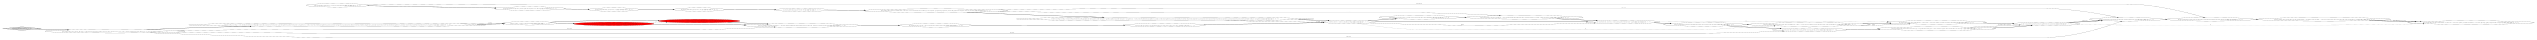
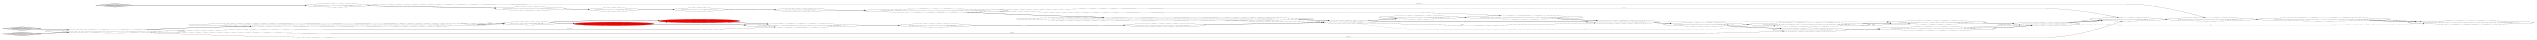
  digraph {
    fontname=Montserrat
    rankdir=LR
    node [fillcolor=white fontname=Montserrat shape=ellipse style=filled]
    edge [fontname=Montserrat style=bold]
    n1 [label="Assert.assertEquals(names.getNames(),Lists.newArrayList(\"test\"))@@@19@@@['1', '1', '0']"]
    n2 [label="Client client = Client.create(config)@@@20@@@['1', '1', '1']"]
    n3 [label="ServiceNames names = resource.path(\"/v1/service\").get()@@@23@@@['1', '1', '1']"]
    n4 [label="GenericType<ServiceInstances<ServiceDetails>> type = new GenericType<ServiceInstances<ServiceDetails>>(){}@@@25@@@['0', '0', '1']"]
    n5 [label="WebResource resource = client.resource(\"http://localhost:8080\")@@@21@@@['0', '0', '1']"]
    n6 [label="ServiceNames names = resource.path(\"/v1/service\").get()@@@18@@@['1', '1', '0']"]
    n7 [label="Client client = Client.create(config)@@@15@@@['1', '1', '0']"]
    n8 [fillcolor=red label="WebResource resource = client.resource(\"http://localhost:\" + port)@@@16@@@['0', '1', '0']"]
    n9 [fillcolor=red label="WebResource resource = client.resource(\"http://localhost:8080\")@@@16@@@['1', '0', '0']"]
    n10 [label="resource.path(\"/v1/service/test/\" + service.getId()).type(MediaType.APPLICATION_JSON_TYPE).put(service)@@@17@@@['1', '1', '0']"]
    n11 [fillcolor=lightgray label="testRegisterService['0', '1', '0']" shape=diamond]
    n12 [label="ServiceInstance<String> service = ServiceInstance.builder().name(\"test\").payload(\"From Test\").serviceType(ServiceType.STATIC).build()@@@3@@@['1', '1', '0']"]
    n13 [label="Assert.assertEquals(instances.getServices().get(0),service)@@@30@@@['1', '1', '1']"]
    n14 [label="Assert.assertEquals(instances.getServices().get(0),service)@@@25@@@['1', '1', '0']"]
    n15 [label="ClientConfig config = new DefaultClientConfig(){@Override public Set<Object> getSingletons(){Set<Object> singletons = Sets.newHashSet()singletons.add(context)singletons.add(serviceNamesMarshaller)singletons.add(serviceInstanceMarshaller)singletons.add(serviceInstancesMarshaller)return singletons}}@@@4@@@['1', '1', '0']"]
    n16 [label="Assert.assertEquals(instances.getServices().get(0).getPayload(),payload)@@@31@@@['0', '0', '1']"]
    n17 [label="GenericType<ServiceInstance<ServiceDetails>> singleInstanceType = new GenericType<ServiceInstance<ServiceDetails>>(){}@@@32@@@['0', '0', '1']"]
    n18 [label="ServiceDetails payload = new ServiceDetails()@@@3@@@['0', '0', '1']"]
    n19 [label="payload.setDescription(\"Example description for test\")@@@4@@@['0', '0', '1']"]
    n20 [label="payload.getData().put(\"one\",\"1\")@@@5@@@['0', '0', '1']"]
+   n21 [fillcolor=lightgray label="testRegisterService['1', '0', '0']" shape=diamond]
    n22 [label="ClientConfig config = new DefaultClientConfig(){@Override public Set<Object> getSingletons(){Set<Object> singletons = Sets.newHashSet()singletons.add(context)singletons.add(serviceNamesMarshaller)singletons.add(serviceInstanceMarshaller)singletons.add(serviceInstancesMarshaller)return singletons}}@@@9@@@['0', '0', '1']"]
    n23 [label="payload.getData().put(\"two\",\"2\")@@@6@@@['0', '0', '1']"]
    n24 [label="payload.getData().put(\"three\",\"3\")@@@7@@@['0', '0', '1']"]
    n25 [label="ServiceInstance<ServiceDetails> service = ServiceInstance.builder().name(\"test\").payload(payload).serviceType(ServiceType.STATIC).build()@@@8@@@['0', '0', '1']"]
    n26 [label="resource.path(\"/v1/service/test/\" + service.getId()).type(MediaType.APPLICATION_JSON_TYPE).put(service)@@@22@@@['0', '0', '1']"]
    n27 [label="ServiceInstances<ServiceDetails> instances = resource.path(\"/v1/service/test\").get(type)@@@28@@@['0', '0', '1']"]
    n28 [label="Assert.assertEquals(instances.getServices().size(),1)@@@29@@@['1', '1', '1']"]
    n29 [label="ServiceInstance<ServiceDetails> instance = resource.path(\"/v1/service/test/\" + service.getId()).get(singleInstanceType)@@@35@@@['0', '0', '1']"]
    n30 [label="GenericType<ServiceInstance<String>> singleInstanceType = new GenericType<ServiceInstance<String>>(){}@@@26@@@['1', '1', '0']"]
    n31 [label="Assert.assertEquals(names.getNames(),Lists.newArrayList(\"test\"))@@@24@@@['1', '1', '1']"]
+   n32 [fillcolor=lightgray label="testRegisterService['0', '0', '1']" shape=diamond]
    n1 -> n2
    n2 -> n3 [label=type style=solid]
    n2 -> n3
    n2 -> n4 [label=0 style=dashed]
    n2 -> n5
    n3 -> n27 [label=0 style=dashed]
    n3 -> n31
    n4 -> n27 [label=type style=solid]
    n4 -> n27
    n5 -> n26
    n6 -> n1
    n7 -> n8
    n7 -> n9
    n8 -> n10
    n9 -> n8 [label=0 style=dashed]
    n9 -> n10
    n10 -> n6
    n11 -> n12
    n12 -> n10 [label=service style=solid]
    n12 -> n13 [label=service style=solid]
    n12 -> n14 [label=service style=solid]
    n12 -> n15
    n13 -> n16
    n14 -> n30
    n15 -> n7 [label=config style=solid]
    n15 -> n7
    n16 -> n17
    n17 -> n29
    n17 -> n29 [label=singleInstanceType style=solid]
    n18 -> n16 [label=payload style=solid]
    n18 -> n19
    n19 -> n20
    n20 -> n23
+   n21 -> n12
    n22 -> n2
    n22 -> n2 [label=config style=solid]
    n23 -> n24
    n24 -> n25
    n25 -> n13 [label=service style=solid]
    n25 -> n22
    n25 -> n26 [label=service style=solid]
    n26 -> n3
    n27 -> n28
    n28 -> n13 [label=instance style=solid]
    n28 -> n13
    n28 -> n29 [label=0 style=dashed]
    n30 -> n28
    n30 -> n28 [label=singleInstanceType style=solid]
    n31 -> n4
    n31 -> n14
+   n32 -> n18
  }
